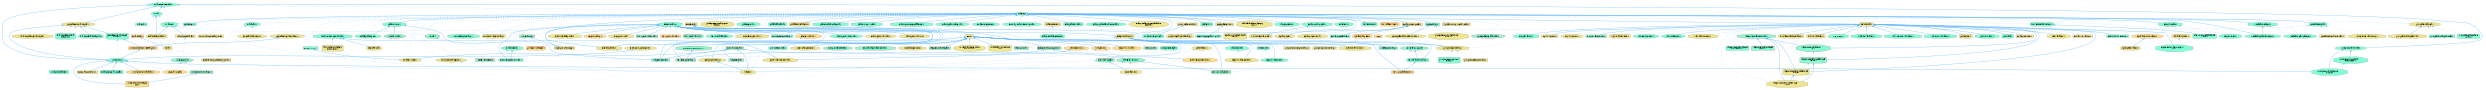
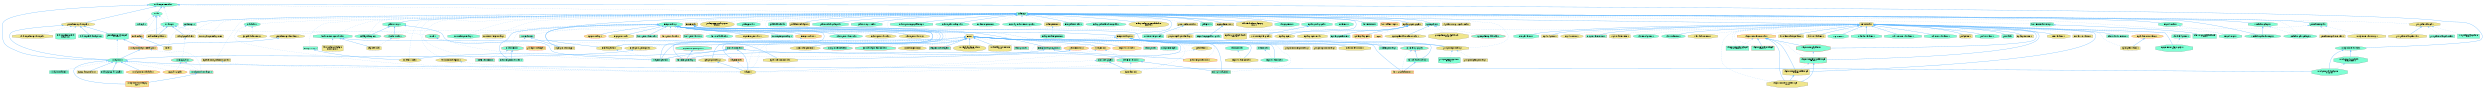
  digraph {
    node [color=grey40 fillcolor=aquamarine fontname=Helvetica fontsize=10 shape=octagon style=filled]
    edge [color=steelblue1 dir=back fontname=Helvetica fontsize=10 labelfontname=Helvetica labelfontsize=10 style=bold]
    n1 [color=gray40 fontcolor=black height=0.2 label="LinkerInstancingContext.h" shape=ellipse width=0.4]
    n2 [fillcolor=khaki height=0.2 label="ActorDescContainerInstance.h" shape=ellipse width=0.4]
    n3 [height=0.2 label="WorldPartition.h" shape=ellipse width=0.4]
    n4 [height=0.2 label="AssetData.h" shape=note width=0.4]
    n5 [height=0.2 label="Linker.h" shape=ellipse width=0.4]
    n6 [height=0.2 label="LinkerLoad.h" width=0.4]
    n7 [height=0.2 label="WorldPartitionLevelHelper.h" shape=ellipse width=0.4]
    n8 [height=0.2 label="ActorDescContainerInstance\lCollection.h" shape=cylinder width=0.4]
    n9 [fillcolor=khaki height=0.2 label="LevelInstanceContainerInstance.h" width=0.4]
    n10 [height=0.2 label="LevelInstanceEditorLevel\lStreaming.h" shape=cylinder width=0.4]
    n11 [height=0.2 label="LevelInstanceLevelStreaming.h" shape=cylinder width=0.4]
    n12 [fillcolor=khaki height=0.2 label="DataLayerLoadingPolicy.h" shape=note width=0.4]
    n13 [color=red fillcolor=khaki height=0.2 label="DataLayerManager.h" shape=ellipse width=0.4]
    n14 [height=0.2 label="ExternalDataLayerManager.h" shape=cylinder width=0.4]
    n15 [color=red fillcolor=khaki height=0.2 label="WorldPartitionBuilderHelpers.h" shape=ellipse width=0.4]
    n16 [height=0.2 label="WorldPartitionLevelStreaming\lDynamic.h" width=0.4]
    n17 [color=red height=0.2 label="WorldPartitionRuntimeHash.h" shape=note width=0.4]
    n18 [color=red fillcolor=khaki height=0.2 label="WorldPartitionRuntimeSpatial\lHash.h" shape=cylinder width=0.4]
    n19 [height=0.2 label="WorldPartitionSettings.h" shape=cylinder width=0.4]
    n20 [height=0.2 label="ActorDescContainer.h" shape=cylinder width=0.4]
    n21 [fillcolor=khaki height=0.2 label="AnimAssetFindReplace.h" width=0.4]
    n22 [fillcolor=khaki height=0.2 label="AnimationGraphSchema.h" width=0.4]
    n23 [fillcolor=khaki height=0.2 label="AnimationStateMachineSchema.h" shape=cylinder width=0.4]
    n24 [fillcolor=khaki height=0.2 label="AssetDataTagMapSerialization\lDetails.h" shape=ellipse width=0.4]
    n25 [height=0.2 label="AssetDataToken.h" width=0.4]
    n26 [fillcolor=khaki height=0.2 label="AssetDragDropOp.h" shape=cylinder width=0.4]
    n27 [height=0.2 label="AssetReferenceFixer.h" shape=cylinder width=0.4]
    n28 [fillcolor=khaki height=0.2 label="AssetRegistryGenerator.h" shape=cylinder width=0.4]
    n29 [fillcolor=khaki height=0.2 label="AssetSelection.h" shape=ellipse width=0.4]
    n30 [height=0.2 label="AssetSourceFilenameCache.h" width=0.4]
    n31 [height=0.2 label="AssetThumbnail.h" width=0.4]
    n32 [height=0.2 label="SDeleteAssetsDialog.h" shape=ellipse width=0.4]
    n33 [height=0.2 label="AssetThumbnailWidget.h" width=0.4]
    n34 [fillcolor=khaki height=0.2 label="AudioWidgetSubsystem.h" shape=note width=0.4]
    n35 [height=0.2 label="BlueprintActionDatabaseRegistrar.h" width=0.4]
    n36 [height=0.2 label="BlueprintAssetNodeSpawner.h" shape=ellipse width=0.4]
    n37 [height=0.2 label="CollectionDragDropOp.h" shape=ellipse width=0.4]
    n38 [height=0.2 label="CompileAllBlueprintsCommandlet.h" shape=ellipse width=0.4]
    n39 [fillcolor=khaki height=0.2 label="DataTableEditorUtils.h" shape=note width=0.4]
    n40 [height=0.2 label="EdGraphSchema.h" width=0.4]
    n41 [color=red height=0.2 label="WidgetBlueprintEditor.h" shape=note width=0.4]
    n42 [fillcolor=khaki height=0.2 label="EngineSharedPCH.h" width=0.4]
    n43 [fillcolor=khaki height=0.2 label="EdGraphSchema_K2.h" shape=cylinder width=0.4]
    n44 [height=0.2 label="SoundCueGraphSchema.h" width=0.4]
    n45 [fillcolor=khaki height=0.2 label="SoundSubmixGraphSchema.h" shape=cylinder width=0.4]
    n46 [fillcolor=khaki height=0.2 label="Editor.h" shape=cylinder width=0.4]
    n47 [fillcolor=khaki height=0.2 label="SSkeletonWidget.h" shape=ellipse width=0.4]
    n48 [height=0.2 label="EditorAnimUtils.h" shape=note width=0.4]
    n49 [height=0.2 label="EditorAssetSubsystem.h" shape=cylinder width=0.4]
    n50 [fillcolor=khaki height=0.2 label="EditorEngine.h" shape=note width=0.4]
    n51 [height=0.2 label="ExternalAssetDependencyGatherer.h" shape=ellipse width=0.4]
    n52 [fillcolor=khaki height=0.2 label="ExternalObjectAndActorDependency\lGatherer.h" shape=ellipse width=0.4]
    n53 [fillcolor=khaki height=0.2 label="ExternalPackageHelper.h" shape=note width=0.4]
    n54 [height=0.2 label="FileHelpers.h" shape=ellipse width=0.4]
    n55 [height=0.2 label="GameplayCueManager.h" width=0.4]
    n56 [fillcolor=khaki height=0.2 label="GameplayTagsManager.h" shape=note width=0.4]
    n57 [fillcolor=khaki height=0.2 label="GatherTextFromAssetsCommandlet.h" shape=note width=0.4]
    n58 [height=0.2 label="IAssetFamily.h" shape=cylinder width=0.4]
    n59 [height=0.2 label="LandscapeUtils.h" shape=note width=0.4]
    n60 [fillcolor=khaki height=0.2 label="LevelSequenceShotMetaData\lLibrary.h" width=0.4]
    n61 [height=0.2 label="MediaTrackEditor.h" width=0.4]
    n62 [fillcolor=khaki height=0.2 label="NoExportTypes.h" shape=cylinder width=0.4]
    n63 [height=0.2 label="ObjectLibrary.h" shape=note width=0.4]
    n64 [height=0.2 label="ObjectTools.h" width=0.4]
    n65 [height=0.2 label="PropertyCustomizationHelpers.h" width=0.4]
    n66 [fillcolor=khaki height=0.2 label="ReimportFbxSceneFactory.h" shape=ellipse width=0.4]
    n67 [height=0.2 label="RigVMEditorBlueprintLibrary.h" shape=cylinder width=0.4]
    n68 [height=0.2 label="RigVMEditorTools.h" shape=cylinder width=0.4]
    n69 [color=red fillcolor=khaki height=0.2 label="RigVMTreeToolkitTask.h" shape=cylinder width=0.4]
    n70 [height=0.2 label="SGraphPinClass.h" width=0.4]
    n71 [height=0.2 label="SGraphPinObject.h" width=0.4]
    n72 [fillcolor=khaki height=0.2 label="SoundWaveLoadingBehavior.cpp" shape=note width=0.4]
    n73 [fillcolor=khaki height=0.2 label="VPAssetThumbnailWrapperWidget.h" shape=note width=0.4]
    n74 [height=0.2 label="WidgetTemplateBlueprintClass.h" shape=ellipse width=0.4]
    n75 [height=0.2 label="WidgetTemplateClass.h" width=0.4]
    n76 [height=0.2 label="WidgetTemplateImageClass.h" shape=ellipse width=0.4]
    n77 [color=red fillcolor=khaki height=0.2 label="CoreUObject.h" shape=note width=0.4]
    n78 [fillcolor=khaki height=0.2 label="CoreUObjectSharedPCH.h" shape=cylinder width=0.4]
    n79 [height=0.2 label="LinkerSave.h" shape=note width=0.4]
    n80 [color=red height=0.2 label="K2Node.h" width=0.4]
    n81 [height=0.2 label="WorldPartitionRuntimeLevel\lStreamingCell.h" width=0.4]
    n82 [color=red fillcolor=khaki height=0.2 label="WorldPartitionStreamingGeneration.h" shape=note width=0.4]
    n83 [fillcolor=khaki height=0.2 label="ActorDescContainerCollection.h" shape=ellipse width=0.4]
    n84 [fillcolor=khaki height=0.2 label="ActorDescContainerSubsystem.h" shape=note width=0.4]
    n85 [fillcolor=khaki height=0.2 label="WorldPartitionBlueprintLibrary.h" width=0.4]
    n86 [fillcolor=khaki height=0.2 label="AnimAssetFindReplaceCurves.h" width=0.4]
    n87 [height=0.2 label="AnimAssetFindReplaceNotifies.h" shape=note width=0.4]
-   n88 [height=0.2 label="AnimAssetFindReplaceSync\lMarkers.h" shape=note width=0.4]
+   n88 [height=0.2 label="AnimAssetFindReplaceSync\lEditor.h" shape=note width=0.4]
    n89 [height=0.2 label="AnimationCustomTransition\lSchema.h" shape=cylinder width=0.4]
    n90 [fillcolor=khaki height=0.2 label="AnimationStateGraphSchema.h" shape=note width=0.4]
    n91 [height=0.2 label="ExternalContentDragDropOp.h" shape=cylinder width=0.4]
    n92 [color=red height=0.2 label="LevelEditorViewport.h" width=0.4]
    n93 [color=red height=0.2 label="IPropertyUtilities.h" shape=ellipse width=0.4]
    n94 [height=0.2 label="UnrealEdSharedPCH.h" shape=note width=0.4]
    n95 [height=0.2 label="SoundSubmixGraphNode.h" shape=cylinder width=0.4]
    n96 [height=0.2 label="SGraphPinDataTableRowName.h" shape=note width=0.4]
    n97 [height=0.2 label="BlueprintActionMenuBuilder.h" shape=ellipse width=0.4]
    n98 [fillcolor=khaki height=0.2 label="BlueprintActionMenuItem.h" shape=ellipse width=0.4]
    n99 [fillcolor=khaki height=0.2 label="BlueprintActionMenuUtils.h" shape=ellipse width=0.4]
    n100 [height=0.2 label="BlueprintDragDropMenuItem.h" shape=note width=0.4]
    n101 [color=red height=0.2 label="BlueprintEditor.h" width=0.4]
-   n102 [fillcolor=khaki height=0.2 label="BlueprintPaletteFavorites.h" width=0.4]
    n103 [color=red fillcolor=khaki height=0.2 label="DataflowSchema.h" shape=ellipse width=0.4]
    n104 [color=red fillcolor=khaki height=0.2 label="EdGraphNodeUtils.h" width=0.4]
    n105 [color=red height=0.2 label="EdGraphSchema_K2_Actions.h" shape=note width=0.4]
    n106 [color=red height=0.2 label="RigVMEdGraphSchema.h" shape=note width=0.4]
    n107 [color=red height=0.2 label="FindInBlueprints.h" shape=note width=0.4]
    n108 [fillcolor=khaki height=0.2 label="ImaginaryBlueprintData.h" shape=note width=0.4]
    n109 [fillcolor=khaki height=0.2 label="GraphActionNode.h" width=0.4]
    n110 [color=red height=0.2 label="GraphEditorDragDropAction.h" width=0.4]
    n111 [fillcolor=khaki height=0.2 label="MaterialGraphSchema.h" shape=ellipse width=0.4]
    n112 [color=red height=0.2 label="RigVMActionMenuBuilder.h" shape=note width=0.4]
    n113 [color=red fillcolor=khaki height=0.2 label="RigVMActionMenuItem.h" shape=note width=0.4]
    n114 [color=red height=0.2 label="RigVMActionMenuUtils.h" shape=cylinder width=0.4]
    n115 [height=0.2 label="RigVMFindReferences.h" shape=ellipse width=0.4]
    n116 [fillcolor=khaki height=0.2 label="SGraphEditorActionMenu.h" width=0.4]
    n117 [height=0.2 label="SoundClassGraphSchema.h" shape=note width=0.4]
    n118 [fillcolor=khaki height=0.2 label="AnimationConduitGraphSchema.h" shape=note width=0.4]
    n119 [fillcolor=khaki height=0.2 label="AnimationTransitionSchema.h" shape=note width=0.4]
    n120 [color=red fillcolor=khaki height=0.2 label="BlueprintEditorUtils.h" shape=ellipse width=0.4]
    n121 [color=red fillcolor=khaki height=0.2 label="BlueprintGraphDefinitions.h" width=0.4]
    n122 [fillcolor=khaki height=0.2 label="BlueprintTypePromotion.h" width=0.4]
    n123 [height=0.2 label="RigVMDeveloperTypeUtils.h" shape=cylinder width=0.4]
    n124 [color=red fillcolor=khaki height=0.2 label="RigVMVariableDescription.h" shape=note width=0.4]
    n125 [color=red height=0.2 label="RigVMExternalVariable.h" shape=ellipse width=0.4]
    n126 [height=0.2 label="WidgetGraphSchema.h" shape=note width=0.4]
    n127 [color=red height=0.2 label="BookMarkTypeActions.h" shape=cylinder width=0.4]
    n128 [fillcolor=khaki height=0.2 label="FractureTool.cpp" width=0.4]
    n129 [fillcolor=khaki height=0.2 label="UnrealEd.h" width=0.4]
    n130 [fillcolor=khaki height=0.2 label="GameModeInfoCustomizer.h" width=0.4]
    n131 [color=red fillcolor=khaki height=0.2 label="AnimGraphNode_Base.h" shape=cylinder width=0.4]
-   n132 [height=0.2 label="AnimNodeEditModes.h" shape=note width=0.4]
    n133 [fillcolor=khaki height=0.2 label="BrushBuilderDragDropOp.h" shape=ellipse width=0.4]
    n134 [color=red height=0.2 label="DisplayClusterObjectRef.h" shape=ellipse width=0.4]
    n135 [color=red height=0.2 label="EdModeInteractiveToolsContext.h" width=0.4]
    n136 [color=red height=0.2 label="EditorModeManager.h" shape=cylinder width=0.4]
    n137 [color=red height=0.2 label="EditorViewportClient.h" shape=note width=0.4]
    n138 [fillcolor=khaki height=0.2 label="ExportTextDragDropOp.h" shape=ellipse width=0.4]
    n139 [fillcolor=khaki height=0.2 label="ExternalDirtyActorsTracker.h" shape=ellipse width=0.4]
    n140 [color=red height=0.2 label="LegacyEdModeInterfaces.h" shape=note width=0.4]
    n141 [fillcolor=khaki height=0.2 label="MovieSceneDirectorBlueprint\lConditionUtils.h" shape=ellipse width=0.4]
    n142 [fillcolor=khaki height=0.2 label="MovieSceneDynamicBinding\lUtils.h" shape=cylinder width=0.4]
    n143 [color=red height=0.2 label="PersonaModule.h" shape=note width=0.4]
    n144 [color=red fillcolor=khaki height=0.2 label="SGraphPinNumSlider.h" width=0.4]
    n145 [fillcolor=khaki height=0.2 label="SGraphPinVector2DSlider.h" width=0.4]
    n146 [height=0.2 label="SGraphPinVectorSlider.h" shape=ellipse width=0.4]
    n147 [height=0.2 label="SVector2DSlider.h" width=0.4]
    n148 [color=red height=0.2 label="SVector4Slider.h" shape=note width=0.4]
    n149 [height=0.2 label="SVectorSlider.h" shape=note width=0.4]
    n150 [height=0.2 label="SubTrackEditorBase.h" shape=cylinder width=0.4]
    n151 [color=red fillcolor=khaki height=0.2 label="UnrealEdMisc.h" shape=ellipse width=0.4]
-   n152 [color=red height=0.2 label="UnrealEdEngine.h" shape=note width=0.4]
+   n152 [color=red fillcolor=khaki height=0.2 label="UnrealEdEngine.h" shape=note width=0.4]
    n153 [color=red height=0.2 label="WorldDataLayers.h" shape=ellipse width=0.4]
    n154 [fillcolor=khaki height=0.2 label="PackageHelperFunctions.h" shape=ellipse width=0.4]
    n155 [fillcolor=khaki height=0.2 label="AnimNotify_GameplayCue.h" shape=cylinder width=0.4]
    n156 [fillcolor=khaki height=0.2 label="GameplayAbilitiesDeveloper\lSettings.h" shape=cylinder width=0.4]
    n157 [fillcolor=khaki height=0.2 label="GameplayTags.h" shape=ellipse width=0.4]
    n158 [fillcolor=khaki height=0.2 label="GameplayTagsModule.h" width=0.4]
    n159 [height=0.2 label="GameplayTagsSettings.h" shape=note width=0.4]
    n160 [color=red fillcolor=khaki height=0.2 label="NativeGameplayTags.h" shape=cylinder width=0.4]
    n161 [color=red fillcolor=khaki height=0.2 label="UITag.h" shape=note width=0.4]
    n162 [fillcolor=khaki height=0.2 label="LandscapeEditLayerMergeRender\lContext.h" width=0.4]
    n163 [color=red height=0.2 label="LandscapeEditLayerRenderer.h" shape=ellipse width=0.4]
    n164 [fillcolor=khaki height=0.2 label="LandscapeEditResourcesSubsystem.h" shape=ellipse width=0.4]
    n165 [fillcolor=khaki height=0.2 label="AddPatchTool.h" shape=cylinder width=0.4]
    n166 [height=0.2 label="AddPrimitiveTool.h" width=0.4]
    n167 [height=0.2 label="AudioMeter.h" shape=cylinder width=0.4]
    n168 [fillcolor=khaki height=0.2 label="BakeTransformTool.h" shape=note width=0.4]
    n169 [color=red fillcolor=khaki height=0.2 label="BaseMeshFromSplinesTool.h" shape=ellipse width=0.4]
    n170 [fillcolor=khaki height=0.2 label="TriangulateSplinesTool.h" shape=cylinder width=0.4]
    n171 [fillcolor=khaki height=0.2 label="CSGMeshesTool.h" width=0.4]
    n172 [fillcolor=khaki height=0.2 label="CutMeshWithMeshTool.h" shape=note width=0.4]
    n173 [height=0.2 label="DataflowEditorWeightMapPaint\lTool.h" width=0.4]
    n174 [height=0.2 label="DeformMeshPolygonsTool.h" shape=note width=0.4]
    n175 [height=0.2 label="DisplaceMeshTool.h" width=0.4]
    n176 [fillcolor=khaki height=0.2 label="DrawPolyPathTool.h" shape=note width=0.4]
    n177 [fillcolor=khaki height=0.2 label="DrawPolygonTool.h" shape=ellipse width=0.4]
    n178 [color=red height=0.2 label="DynamicMeshBrushTool.h" shape=note width=0.4]
    n179 [fillcolor=khaki height=0.2 label="DynamicMeshSculptTool.h" shape=cylinder width=0.4]
    n180 [height=0.2 label="MeshGroupPaintTool.h" shape=ellipse width=0.4]
    n181 [height=0.2 label="MeshInspectorTool.h" shape=ellipse width=0.4]
-   n182 [fillcolor=khaki height=0.2 label="MeshVertexPaintTool.h" shape=cylinder width=0.4]
+   n182 [height=0.2 label="MeshVertexPaintTool.h" shape=cylinder width=0.4]
    n183 [fillcolor=khaki height=0.2 label="MeshVertexSculptTool.h" width=0.4]
-   n184 [color=red height=0.2 label="MetasoundFrontendDocument.h" width=0.4]
+   n184 [color=red fillcolor=khaki height=0.2 label="MetasoundFrontendDocument.h" width=0.4]
    n185 [height=0.2 label="MetasoundFrontendInterface\lBindingRegistry.h" shape=note width=0.4]
    n186 [color=red height=0.2 label="MetasoundFrontendInterface\lRegistry.h" shape=note width=0.4]
    n187 [fillcolor=khaki height=0.2 label="MetasoundFrontendNodeTemplate\lInput.h" width=0.4]
    n188 [color=red height=0.2 label="MetasoundFrontendNodeTemplate\lRegistry.h" shape=cylinder width=0.4]
    n189 [fillcolor=khaki height=0.2 label="MetasoundFrontendNodeTemplate\lReroute.h" shape=cylinder width=0.4]
    n190 [color=red height=0.2 label="MetasoundFrontendRegistry\lKey.h" width=0.4]
    n191 [fillcolor=khaki height=0.2 label="RemoveOccludedTrianglesTool.h" shape=cylinder width=0.4]
    n192 [fillcolor=khaki height=0.2 label="SelfUnionMeshesTool.h" shape=cylinder width=0.4]
    n193 [height=0.2 label="UVLayoutTool.h" width=0.4]
    n194 [height=0.2 label="VoxelBlendMeshesTool.h" width=0.4]
    n195 [height=0.2 label="VoxelMorphologyMeshesTool.h" width=0.4]
    n196 [height=0.2 label="VoxelSolidifyMeshesTool.h" width=0.4]
    n197 [fillcolor=khaki height=0.2 label="Engine.h" shape=cylinder width=0.4]
    n198 [fillcolor=khaki height=0.2 label="DetailTreeNode.h" shape=cylinder width=0.4]
    n199 [fillcolor=khaki height=0.2 label="PerlinNoiseChannelDetails\lCustomization.h" shape=cylinder width=0.4]
    n200 [height=0.2 label="SRigVMSwapAssetReferences\lWidget.h" shape=note width=0.4]
    n1 -> n2
    n1 -> n3
    n1 -> n4 [style=dashed]
    n1 -> n5
    n1 -> n6 [style=dashed]
    n1 -> n7
    n2 -> n3
    n2 -> n8
    n2 -> n9 [style=dashed]
    n2 -> n10 [style=dashed]
    n2 -> n11
    n3 -> n12
    n3 -> n13 [style=dashed]
    n3 -> n14
    n3 -> n15
    n3 -> n16
    n3 -> n17 [style=dashed]
    n3 -> n18
    n3 -> n19 [style=dashed]
    n4 -> n20
    n4 -> n21 [style=dashed]
    n4 -> n22 [style=dashed]
    n4 -> n23
    n4 -> n24 [style=dashed]
    n4 -> n25 [style=dashed]
    n4 -> n26 [style=dashed]
    n4 -> n27 [style=dashed]
    n4 -> n28
    n4 -> n29 [style=dashed]
    n4 -> n30
    n4 -> n31
    n4 -> n32 [style=dashed]
    n4 -> n33
    n4 -> n34 [style=dashed]
    n4 -> n35
    n4 -> n36
    n4 -> n37 [style=dashed]
    n4 -> n38 [style=dashed]
    n4 -> n39
    n4 -> n40 [style=dashed]
    n4 -> n41 [style=dashed]
    n4 -> n42
    n4 -> n43
    n4 -> n44 [style=dashed]
    n4 -> n45 [style=dashed]
    n4 -> n46 [style=dashed]
    n4 -> n47 [style=dashed]
    n4 -> n48 [style=dashed]
    n4 -> n49
    n4 -> n50 [style=dashed]
    n4 -> n51 [style=dashed]
    n4 -> n52
    n4 -> n53 [style=dashed]
    n4 -> n54 [style=dashed]
    n4 -> n55 [style=dashed]
    n4 -> n56
    n4 -> n57 [style=dashed]
    n4 -> n58
    n4 -> n59
    n4 -> n60
    n4 -> n61
    n4 -> n62
    n4 -> n63
    n4 -> n64 [style=dashed]
    n4 -> n65 [style=dashed]
    n4 -> n66 [style=dashed]
    n4 -> n67 [style=dashed]
-   n68 -> n4
+   n4 -> n68
    n4 -> n69 [style=dashed]
    n4 -> n70 [style=dashed]
    n4 -> n71
    n4 -> n72 [style=dashed]
    n4 -> n73 [style=dashed]
    n4 -> n74
    n4 -> n75
    n4 -> n76 [style=dashed]
    n5 -> n6 [style=dashed]
    n5 -> n77 [style=dashed]
    n5 -> n78
    n5 -> n79 [style=dashed]
    n6 -> n53
    n6 -> n72 [style=dashed]
    n6 -> n77 [style=dashed]
    n6 -> n78
    n6 -> n80 [style=dashed]
    n7 -> n16
    n7 -> n81
    n8 -> n3 [style=dashed]
    n8 -> n82
    n17 -> n18
    n20 -> n83 [style=dashed]
    n20 -> n84 [style=dashed]
    n20 -> n85 [style=dashed]
    n21 -> n86
    n21 -> n87 [style=dashed]
    n21 -> n88 [style=dashed]
    n22 -> n89 [style=dashed]
    n22 -> n90 [style=dashed]
    n26 -> n91 [style=dashed]
    n29 -> n92 [style=dashed]
    n31 -> n32
    n31 -> n93
    n31 -> n94
    n34 -> n95
    n39 -> n96
    n40 -> n22
    n40 -> n23 [style=dashed]
    n40 -> n42
    n40 -> n43
    n40 -> n44 [style=dashed]
    n40 -> n45 [style=dashed]
    n40 -> n97
    n40 -> n98 [style=dashed]
    n40 -> n99
    n40 -> n100
    n40 -> n101 [style=dashed]
-   n40 -> n102
    n40 -> n103
    n40 -> n104
    n40 -> n105
    n40 -> n106
    n40 -> n107 [style=dashed]
    n40 -> n108
    n40 -> n109
    n40 -> n110 [style=dashed]
    n40 -> n111
    n40 -> n112
    n40 -> n113 [style=dashed]
    n40 -> n114 [style=dashed]
    n40 -> n115 [style=dashed]
    n40 -> n116
    n40 -> n117
    n42 -> n94 [style=dashed]
    n43 -> n22
    n43 -> n94 [style=dashed]
    n43 -> n105 [style=dashed]
    n43 -> n118 [style=dashed]
    n43 -> n119 [style=dashed]
    n43 -> n120 [style=dashed]
    n43 -> n121 [style=dashed]
    n43 -> n122
    n43 -> n123
    n43 -> n124
    n43 -> n125 [style=dashed]
    n43 -> n126
    n46 -> n94
    n46 -> n127
    n46 -> n128 [style=dashed]
    n46 -> n129 [style=dashed]
    n46 -> n130 [style=dashed]
    n46 -> n131 [style=dashed]
-   n46 -> n132
    n46 -> n133
    n46 -> n134 [style=dashed]
    n46 -> n135 [style=dashed]
    n46 -> n136
    n46 -> n137 [style=dashed]
    n46 -> n138 [style=dashed]
    n46 -> n139 [style=dashed]
    n46 -> n140
    n46 -> n141
    n46 -> n142
    n46 -> n143 [style=dashed]
    n46 -> n144
    n46 -> n145
    n46 -> n146
    n46 -> n147 [style=dashed]
    n46 -> n148 [style=dashed]
    n46 -> n149 [style=dashed]
    n46 -> n150 [style=dashed]
    n46 -> n151
    n48 -> n47
    n50 -> n46 [style=dashed]
    n50 -> n94
    n50 -> n127 [style=dashed]
    n50 -> n129 [style=dashed]
    n50 -> n152
    n53 -> n153 [style=dashed]
    n54 -> n129 [style=dashed]
    n54 -> n154 [style=dashed]
    n55 -> n155
    n55 -> n156 [style=dashed]
    n56 -> n157
    n56 -> n158 [style=dashed]
    n56 -> n159
    n56 -> n160
    n56 -> n161 [style=dashed]
    n57 -> n129 [style=dashed]
    n59 -> n162 [style=dashed]
    n59 -> n163 [style=dashed]
    n59 -> n164
    n62 -> n165
    n62 -> n166
    n62 -> n167
    n62 -> n168
    n62 -> n169 [style=dashed]
    n62 -> n170 [style=dashed]
    n62 -> n171
    n62 -> n172 [style=dashed]
    n62 -> n173
    n62 -> n174
    n62 -> n175
    n62 -> n176
    n62 -> n177 [style=dashed]
    n62 -> n178
    n62 -> n179 [style=dashed]
    n62 -> n180 [style=dashed]
    n62 -> n181
    n62 -> n182 [style=dashed]
    n62 -> n183 [style=dashed]
    n62 -> n184 [style=dashed]
    n62 -> n185 [style=dashed]
    n62 -> n186 [style=dashed]
    n62 -> n187 [style=dashed]
    n62 -> n188
    n62 -> n189
    n62 -> n190
    n62 -> n191
    n62 -> n192
    n62 -> n193
    n62 -> n194
    n62 -> n195
    n62 -> n196
    n63 -> n197 [style=dashed]
    n65 -> n130
    n65 -> n198
    n65 -> n199 [style=dashed]
    n66 -> n129 [style=dashed]
    n67 -> n200
    n71 -> n70 [style=dashed]
    n75 -> n74
    n75 -> n76 [style=dashed]
    n77 -> n197
    n80 -> n94 [style=dashed]
    n80 -> n131 [style=dashed]
    n81 -> n16 [style=dashed]
    n82 -> n3
    n82 -> n17 [style=dashed]
    n83 -> n82
    n92 -> n127
    n92 -> n128 [style=dashed]
    n92 -> n129 [style=dashed]
    n93 -> n198 [style=dashed]
    n101 -> n41 [style=dashed]
    n101 -> n100
    n104 -> n42 [style=dashed]
    n105 -> n106
    n105 -> n121
    n107 -> n101 [style=dashed]
    n107 -> n108
    n110 -> n106
    n111 -> n129
    n120 -> n130
    n123 -> n124
    n125 -> n123
    n125 -> n124 [style=dashed]
    n136 -> n128
    n136 -> n129 [style=dashed]
    n137 -> n47
    n137 -> n92
    n137 -> n94
    n137 -> n129
    n139 -> n3
    n147 -> n145 [style=dashed]
    n149 -> n146 [style=dashed]
    n151 -> n92 [style=dashed]
    n151 -> n129 [style=dashed]
    n152 -> n129 [style=dashed]
    n153 -> n13 [style=dashed]
    n153 -> n17 [style=dashed]
    n169 -> n170
    n182 -> n173 [style=dashed]
    n184 -> n185 [style=dashed]
    n184 -> n186
    n184 -> n187
    n184 -> n188 [style=dashed]
    n184 -> n189
    n184 -> n190
    n188 -> n187
    n188 -> n189 [style=dashed]
    n189 -> n187
    n190 -> n188 [style=dashed]
  }
